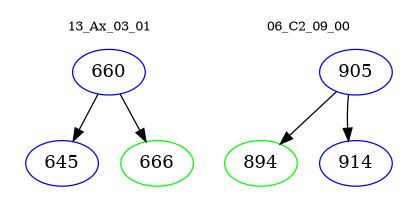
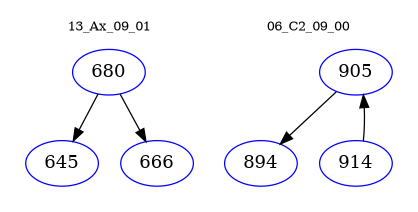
  digraph {
    node [color=blue]
    edge [color=black]
-   n1 [label=660]
+   n1 [label=680]
    n2 [label=645]
-   n3 [color=green label=666]
+   n3 [label=666]
    n4 [label=905]
-   n5 [color=green label=894]
+   n5 [label=894]
    n6 [label=914]
    subgraph cluster_1 {
      color=white
      fontsize=10
-     label="13_Ax_03_01"
+     label="13_Ax_09_01"
      n1
      n2
      n3
    }
    subgraph cluster_2 {
      color=white
      fontsize=10
      label="06_C2_09_00"
      n4
      n5
      n6
    }
    n1 -> n2
    n1 -> n3
    n4 -> n5
-   n4 -> n6
+   n6 -> n4
  }
